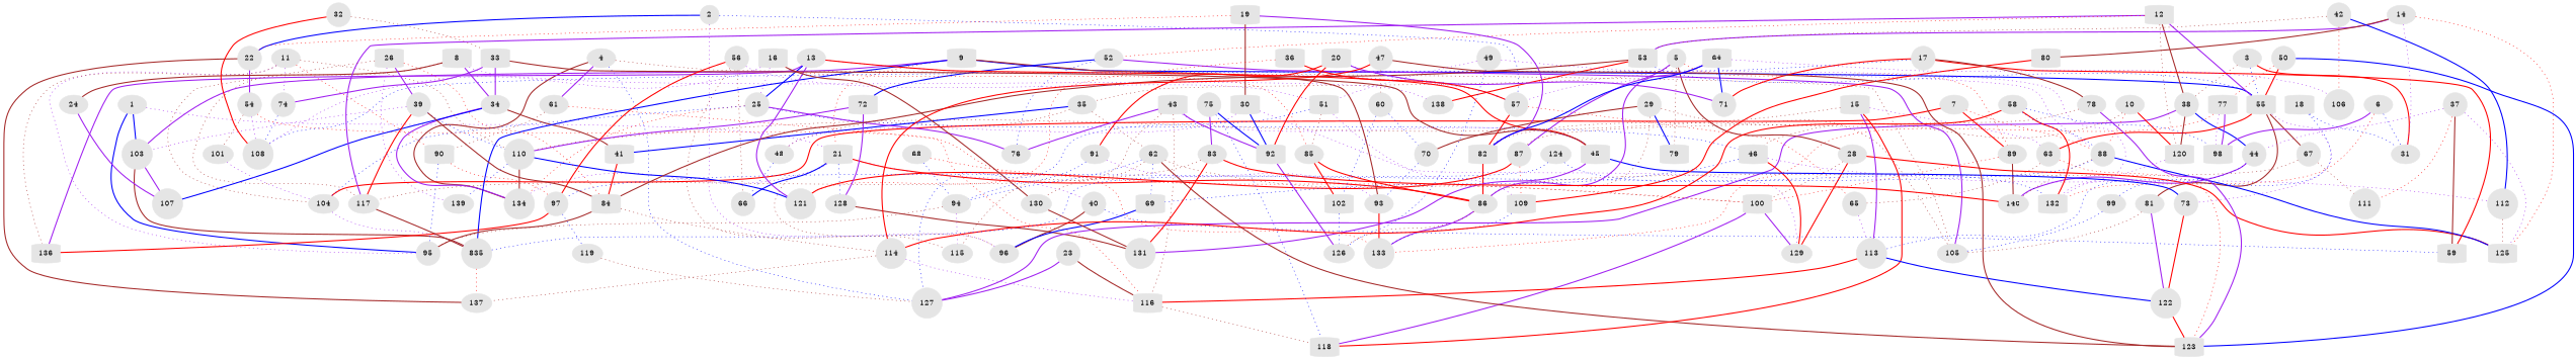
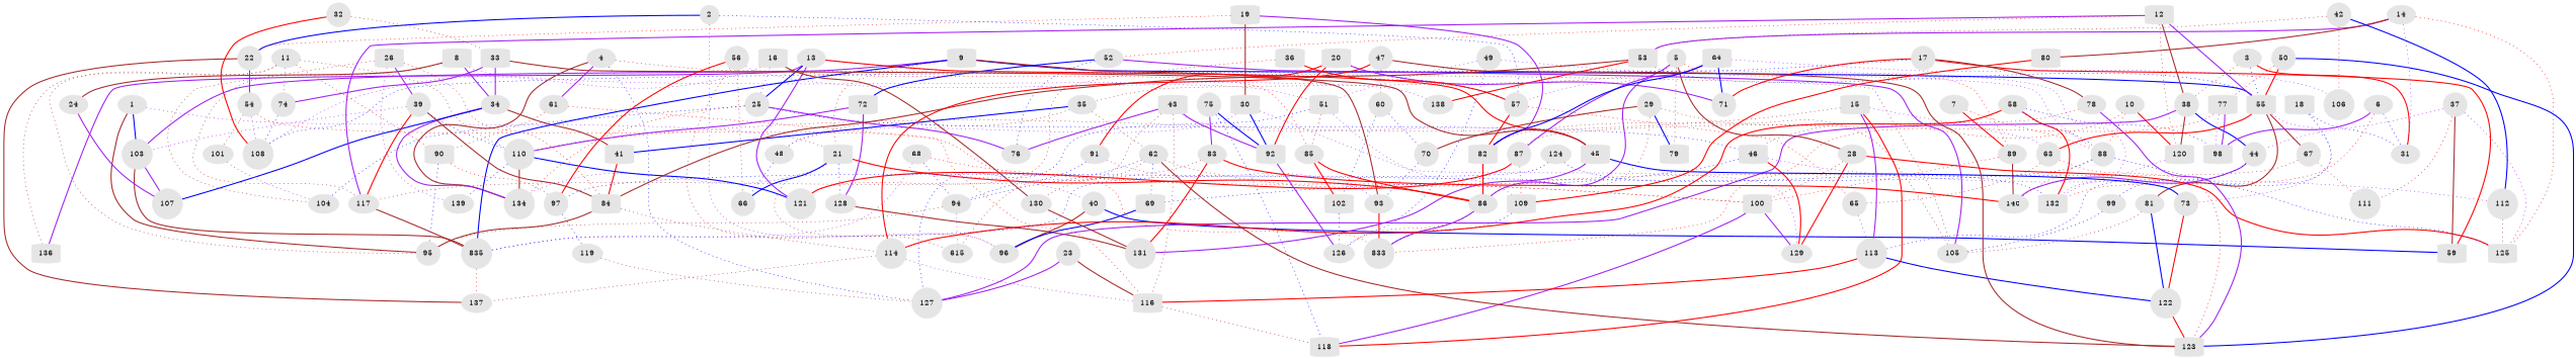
  graph {
    node [color=gray90 shape=circle style=filled]
    edge [color=brown style=dotted]
    1 [shape=ellipse]
    21 [shape=cylinder]
    95
    103
    96 [shape=ellipse]
    134
    40
    66
    86 [shape=ellipse]
    128 [shape=ellipse]
    n11 [label=835]
    107
    2
    22
    57
    54
    137 [shape=ellipse]
    82 [shape=cylinder]
    65
    3 [shape=ellipse]
    31 [shape=ellipse]
    38
    55 [shape=cylinder]
    127
    120 [shape=cylinder]
    44
    63
    73
    67
    81 [shape=ellipse]
    4 [shape=ellipse]
    61 [shape=ellipse]
    105 [shape=ellipse]
    90 [shape=cylinder]
    116 [shape=cylinder]
    5
    28 [shape=ellipse]
    35 [shape=ellipse]
    79 [shape=cylinder]
    87
    89 [shape=ellipse]
    125 [shape=cylinder]
    100 [shape=cylinder]
    129 [shape=ellipse]
    48 [shape=ellipse]
    41 [shape=cylinder]
    62 [shape=ellipse]
    121
    109 [shape=cylinder]
    140 [shape=ellipse]
    6 [shape=ellipse]
    98 [shape=cylinder]
    132 [shape=cylinder]
    7 [shape=ellipse]
    88
    104 [shape=ellipse]
    97
    8 [shape=cylinder]
    24 [shape=ellipse]
    34 [shape=ellipse]
    117 [shape=ellipse]
    138 [shape=ellipse]
    9 [shape=cylinder]
    93 [shape=ellipse]
-   133
+   133 [label=833]
    10 [shape=ellipse]
    46 [shape=cylinder]
    112
    69 [shape=cylinder]
    11 [shape=ellipse]
    74
    110
    136 [shape=cylinder]
    108
    139 [shape=ellipse]
    12 [shape=cylinder]
    52 [shape=ellipse]
    76 [shape=ellipse]
    72 [shape=cylinder]
    13 [shape=ellipse]
    25
    45 [shape=cylinder]
    131
    14 [shape=ellipse]
    53 [shape=cylinder]
    80 [shape=cylinder]
    84 [shape=cylinder]
    15 [shape=cylinder]
    113
    118 [shape=cylinder]
    123 [shape=cylinder]
    122
    16 [shape=cylinder]
    85 [shape=ellipse]
    130 [shape=ellipse]
    102 [shape=cylinder]
    17
    59 [shape=cylinder]
    71
    78 [shape=ellipse]
    18 [shape=cylinder]
    68 [shape=ellipse]
    94 [shape=ellipse]
    19 [shape=cylinder]
    30 [shape=cylinder]
    92 [shape=cylinder]
    20 [shape=cylinder]
    91 [shape=ellipse]
    126 [shape=ellipse]
    101 [shape=ellipse]
    23
    26 [shape=cylinder]
    39
    114
    29
    70
    32
    33 [shape=cylinder]
    51 [shape=cylinder]
    36 [shape=cylinder]
    37
    111
    99 [shape=ellipse]
    42
    106
    43 [shape=cylinder]
-   115 [shape=ellipse]
+   115 [shape=ellipse label=615]
    47
    60
    49
    50
    77 [shape=cylinder]
    56
    119 [shape=ellipse]
    58 [shape=ellipse]
    64 [shape=cylinder]
    75
    83 [shape=ellipse]
    124 [shape=ellipse]
    1 -- 21 [color=purple]
-   1 -- 95 [color=blue style=bold]
+   1 -- 95 [style=bold]
    1 -- 103 [color=blue style=bold]
    21 -- 96
    21 -- 134 [color=purple]
    21 -- 40 [color=purple]
    21 -- 66 [color=blue style=bold]
    21 -- 86 [color=red style=bold]
    21 -- 128 [color=blue]
    103 -- n11 [style=bold]
    103 -- 107 [color=purple style=bold]
    40 -- 96 [style=bold]
-   40 -- 59 [color=blue]
+   40 -- 59 [color=blue style=bold]
    86 -- 133 [color=purple style=bold]
    86 -- 126
    128 -- 131 [style=bold]
    n11 -- 137 [color=red]
    2 -- 96 [color=purple]
    2 -- 22 [color=blue style=bold]
    2 -- 57 [color=blue]
    22 -- 54 [color=purple style=bold]
    22 -- 137 [style=bold]
    57 -- 82 [color=red style=bold]
    57 -- 65 [color=red]
    54 -- 133 [color=red]
    54 -- 108 [color=purple]
    54 -- 101
    82 -- 86 [color=red style=bold]
    65 -- 113 [color=purple]
    3 -- 31 [color=red style=bold]
    3 -- 38
    3 -- 55 [color=blue]
    38 -- 127 [color=purple style=bold]
    38 -- 120 [style=bold]
    38 -- 44 [color=blue style=bold]
    55 -- 63 [color=red style=bold]
    55 -- 73 [color=purple]
    55 -- 67 [style=bold]
    55 -- 81 [style=bold]
    120 -- 132 [color=purple]
    44 -- 140 [color=purple style=bold]
    44 -- 99 [color=blue]
    63 -- 65
    63 -- 123 [color=red]
    73 -- 122 [color=red style=bold]
    67 -- 86
    67 -- 111
    81 -- 105
-   81 -- 122 [color=purple style=bold]
+   81 -- 122 [color=blue style=bold]
    4 -- 134 [style=bold]
    4 -- 127 [color=blue]
    4 -- 61 [color=purple style=bold]
    4 -- 105
    61 -- 90
    61 -- 116 [color=red]
    90 -- 95 [color=blue]
    90 -- 97 [color=red]
    116 -- 118
    5 -- 57 [color=purple]
    5 -- 28 [style=bold]
    5 -- 35
    5 -- 79
    5 -- 87 [color=purple style=bold]
    5 -- 89 [color=red]
    28 -- 125 [color=red style=bold]
    28 -- 100
    28 -- 129 [color=red style=bold]
    35 -- 48
    35 -- 41 [color=blue style=bold]
    35 -- 62
    87 -- 121 [color=red style=bold]
    87 -- 109 [color=red]
    89 -- 100 [color=red]
    89 -- 140 [style=bold]
    100 -- 129 [color=purple style=bold]
    100 -- 118 [color=purple style=bold]
    48 -- 66 [color=blue]
    41 -- 84 [color=red style=bold]
    62 -- 100
    62 -- 69 [color=blue]
    62 -- 123 [style=bold]
    62 -- 130
    62 -- 94 [color=blue]
    109 -- 133 [color=blue]
    6 -- 31 [color=blue]
    6 -- 98 [color=purple style=bold]
    6 -- 132 [color=red]
    7 -- 89 [color=red style=bold]
    7 -- 88 [color=red]
-   7 -- 104 [color=red style=bold]
-   88 -- 125 [color=blue style=bold]
+   88 -- 125 [color=blue]
    88 -- 140
    88 -- 97 [color=blue]
-   104 -- n11 [color=purple]
-   97 -- 136 [color=red style=bold]
+   68 -- n11 [color=purple]
    97 -- 119 [color=blue]
    8 -- 24 [style=bold]
    8 -- 34 [color=purple style=bold]
    8 -- 117
    8 -- 138 [color=purple]
    24 -- 107 [color=purple style=bold]
    34 -- 134 [color=purple style=bold]
    34 -- 107 [color=blue style=bold]
    34 -- 41 [style=bold]
    117 -- n11 [style=bold]
    9 -- 21 [color=red]
    9 -- 103 [color=purple style=bold]
    9 -- n11 [color=blue style=bold]
    9 -- 55 [color=blue style=bold]
    9 -- 88 [color=purple]
    9 -- 93 [style=bold]
    93 -- 133 [color=red style=bold]
    10 -- 120 [color=red style=bold]
    10 -- 88 [color=red]
    10 -- 46
    46 -- 129 [color=red style=bold]
    46 -- 112 [color=purple]
    46 -- 69 [color=blue]
    112 -- 125
    69 -- 96 [color=blue style=bold]
-   11 -- 95 [color=purple]
+   11 -- 95
    11 -- 90 [color=red]
    11 -- 74 [color=purple]
    11 -- 110
    11 -- 136
    74 -- 108 [color=blue]
    110 -- 134 [style=bold]
    110 -- 121 [color=blue style=bold]
    110 -- 139 [color=blue]
    12 -- 38 [style=bold]
    12 -- 55 [color=purple style=bold]
    12 -- 120
    12 -- 117 [color=purple style=bold]
    12 -- 52 [color=red]
    52 -- 105 [color=purple style=bold]
    52 -- 76 [color=blue]
    52 -- 72 [color=blue style=bold]
    72 -- 128 [color=purple style=bold]
    72 -- 110 [color=purple style=bold]
    13 -- 57 [color=purple]
    13 -- 121 [color=purple style=bold]
    13 -- 136 [color=purple style=bold]
    13 -- 25 [color=blue style=bold]
    13 -- 45 [color=red style=bold]
    25 -- 134 [color=red]
    25 -- 104 [color=blue]
    25 -- 46 [color=blue]
    25 -- 76 [color=purple style=bold]
    45 -- 73 [color=blue style=bold]
    45 -- 131 [color=purple style=bold]
    14 -- 31 [color=purple]
    14 -- 125 [color=red]
    14 -- 53 [color=purple style=bold]
    14 -- 80 [style=bold]
    53 -- 55 [color=blue]
    53 -- 138 [color=red style=bold]
    53 -- 84 [style=bold]
    80 -- 109 [color=red style=bold]
    84 -- 95 [style=bold]
    84 -- 114
    15 -- 63 [color=purple]
    15 -- 110
    15 -- 113 [color=purple style=bold]
    15 -- 118 [color=red style=bold]
    113 -- 116 [color=red style=bold]
    113 -- 122 [color=blue style=bold]
    122 -- 123 [color=red style=bold]
    16 -- 108 [color=purple]
    16 -- 25 [color=purple]
    16 -- 85 [color=red]
    16 -- 130 [style=bold]
    85 -- 86 [color=red style=bold]
    85 -- 102 [color=red style=bold]
    130 -- 131 [style=bold]
    102 -- 126 [color=blue]
    17 -- 108 [color=blue]
    17 -- 59 [color=red style=bold]
    17 -- 71 [color=red style=bold]
    17 -- 78 [style=bold]
    78 -- 87
    78 -- 123 [color=purple style=bold]
    18 -- 31 [color=blue]
    18 -- 113 [color=blue]
    68 -- 100 [color=red]
    68 -- 94 [color=blue]
    94 -- 95
    94 -- 115 [color=purple]
    19 -- 22 [color=red]
    19 -- 82 [color=purple style=bold]
    19 -- 30 [style=bold]
    30 -- 129 [color=purple]
    30 -- 48 [color=purple]
    30 -- 92 [color=blue style=bold]
    92 -- 126 [color=purple style=bold]
    20 -- 57 [color=blue]
    20 -- 71 [color=purple style=bold]
    20 -- 92 [color=red style=bold]
    20 -- 91 [color=red style=bold]
    91 -- 93 [color=purple]
    91 -- 94 [color=blue]
    101 -- 104 [color=purple]
    23 -- 127 [color=purple style=bold]
    23 -- 116 [style=bold]
    26 -- 104
    26 -- 139 [color=purple]
    26 -- 84 [color=red]
    26 -- 39 [color=purple style=bold]
    39 -- 103 [color=purple]
    39 -- 117 [color=red style=bold]
    39 -- 110 [color=blue]
    39 -- 84 [style=bold]
    114 -- 137
    114 -- 116 [color=purple]
    29 -- 86
    29 -- 105
    29 -- 79 [color=blue style=bold]
    29 -- 70 [style=bold]
    70 -- 93 [color=blue]
    32 -- 108 [color=red style=bold]
    32 -- 33
    33 -- 34 [color=purple style=bold]
    33 -- 74 [color=purple style=bold]
    33 -- 45 [style=bold]
    51 -- 127 [color=blue]
    51 -- 109 [color=purple]
    51 -- 85
    36 -- 57 [color=red style=bold]
    36 -- 121 [color=red]
    37 -- 44 [color=purple]
    37 -- 125 [color=purple]
    37 -- 59 [style=bold]
    37 -- 111 [color=red]
    99 -- 105 [color=blue]
    42 -- 112 [color=blue style=bold]
    42 -- 53
    42 -- 106 [color=red]
    43 -- 116
    43 -- 76 [color=purple style=bold]
    43 -- 45 [color=purple]
    43 -- 92 [color=purple style=bold]
    43 -- 115
    47 -- 123 [style=bold]
    47 -- 114 [color=red style=bold]
    47 -- 60
    60 -- 102 [color=blue]
    60 -- 70 [color=blue]
    49 -- 132 [color=purple]
    49 -- 126 [color=blue]
    49 -- 51 [color=purple]
    50 -- 55 [color=red style=bold]
    50 -- 123 [color=blue style=bold]
    50 -- 77 [color=red]
    77 -- 98 [color=purple]
    77 -- 98 [color=purple style=bold]
    77 -- 133 [color=red]
    56 -- 66
    56 -- 97 [color=red style=bold]
    56 -- 51 [color=purple]
    56 -- 115
    119 -- 127
    58 -- 82
    58 -- 98 [color=blue]
    58 -- 132 [color=red style=bold]
    58 -- 88 [color=blue]
    58 -- 114 [color=red style=bold]
    64 -- 86 [color=purple style=bold]
    64 -- 82 [color=blue style=bold]
    64 -- 71 [color=blue style=bold]
    64 -- 106 [color=purple]
    75 -- 118 [color=blue]
    75 -- 92 [color=blue style=bold]
    75 -- 83 [color=purple style=bold]
    83 -- 140 [color=red style=bold]
    83 -- 117
    83 -- 131 [color=red style=bold]
    124 -- n11 [color=blue]
    124 -- 132 [color=blue]
  }
